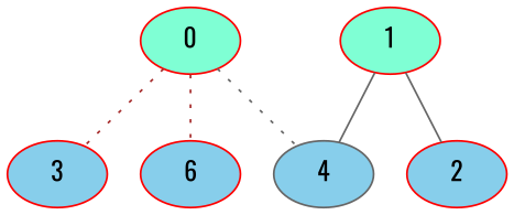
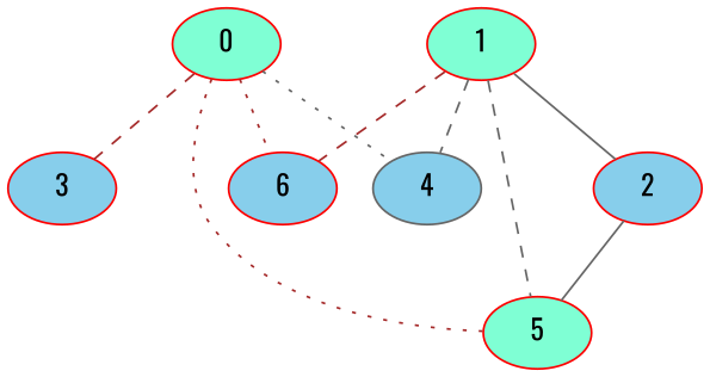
  graph {
    fontname=Oswald
    node [color=red fillcolor=skyblue fontname=Oswald style=filled]
    edge [color=gray40 fontname=Oswald style=dashed]
    n1 [fillcolor=aquamarine label=0]
    n2 [label=3]
+   n3 [fillcolor=aquamarine label=5]
    n4 [label=6]
    n5 [color=gray40 label=4]
    n6 [fillcolor=aquamarine label=1]
    n7 [label=2]
-   n1 -- n2 [color=brown style=dotted]
+   n1 -- n2 [color=brown]
+   n1 -- n3 [color=brown style=dotted]
    n1 -- n4 [color=brown style=dotted]
    n1 -- n5 [style=dotted]
-   n6 -- n5 [style=solid]
+   n6 -- n3
+   n6 -- n4 [color=brown]
+   n6 -- n5
    n6 -- n7 [style=solid]
+   n7 -- n3 [style=solid]
  }
